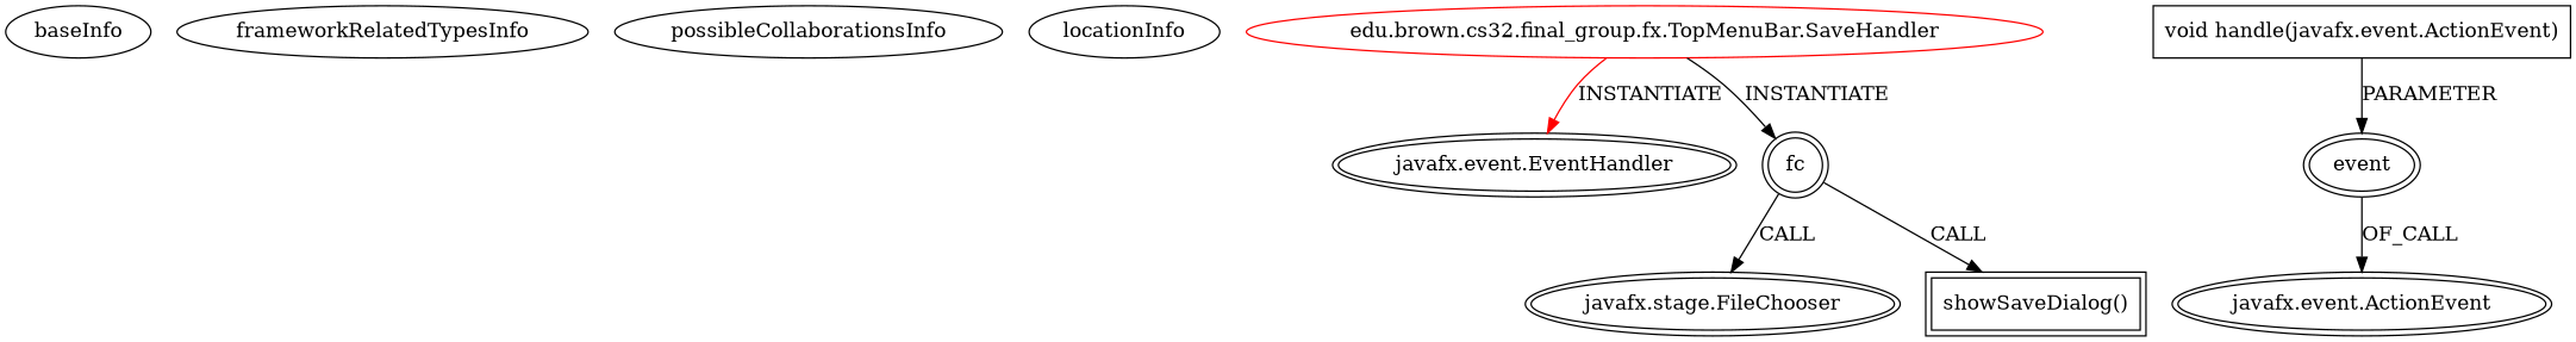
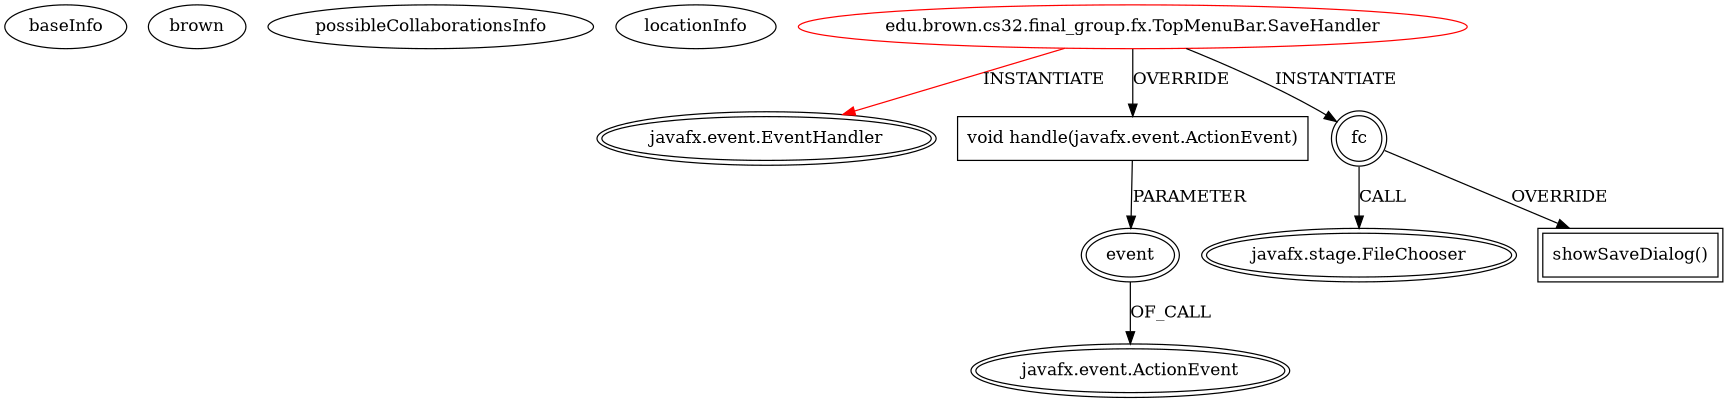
  digraph {
    node [isFrameworkType=true]
    baseInfo [category=extension_graph graphId=3218 isAnonymous=false possibleRelation=false isFrameworkType=""]
-   frameworkRelatedTypesInfo [0="javafx.event.EventHandler" isFrameworkType=""]
+   frameworkRelatedTypesInfo [0="javafx.event.EventHandler" label=brown isFrameworkType=""]
    possibleCollaborationsInfo [isFrameworkType=""]
    locationInfo [contextSignature=SaveHandler filePath="/ireardon-cs32-final/cs32-final-master/src/edu/brown/cs32/final_group/fx/TopMenuBar.java" graphId=3218 projectName="ireardon-cs32-final" isFrameworkType=""]
    n5 [color=red isFrameworkType=false label="edu.brown.cs32.final_group.fx.TopMenuBar.SaveHandler" vertexType=ROOT_CLIENT_CLASS_DECLARATION]
    n6 [label="javafx.event.EventHandler" peripheries=2 vertexType=FRAMEWORK_INTERFACE_TYPE]
    n7 [isFrameworkType=false label="void handle(javafx.event.ActionEvent)" shape=box vertexType=OVERRIDING_METHOD_DECLARATION]
    n8 [label=fc peripheries=2 shape=circle vertexType=VARIABLE_EXPRESION]
    n9 [label=event peripheries=2 vertexType=PARAMETER_DECLARATION]
    n10 [label="javafx.event.ActionEvent" peripheries=2 vertexType=FRAMEWORK_CLASS_TYPE]
    n11 [label="javafx.stage.FileChooser" peripheries=2 vertexType=FRAMEWORK_CLASS_TYPE]
    n12 [label="showSaveDialog()" peripheries=2 shape=box vertexType=INSIDE_CALL]
    n5 -> n6 [color=red label=INSTANTIATE]
+   n5 -> n7 [label=OVERRIDE]
    n5 -> n8 [label=INSTANTIATE]
    n7 -> n9 [label=PARAMETER]
    n8 -> n11 [label=CALL]
-   n8 -> n12 [label=CALL]
+   n8 -> n12 [label=OVERRIDE]
    n9 -> n10 [label=OF_CALL]
  }
